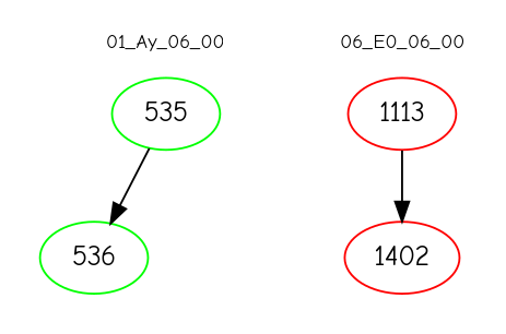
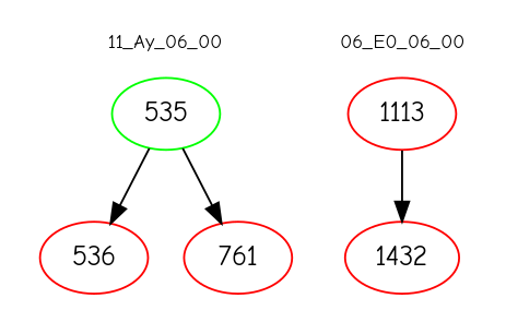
  digraph {
    fontname="Comic Neue"
    node [color=red fontname="Comic Neue"]
    edge [color=black fontname="Comic Neue"]
    n1 [color=green label=535]
-   n2 [color=green label=536]
+   n2 [label=536]
+   n3 [label=761]
    n4 [label=1113]
-   n5 [label=1402]
+   n5 [label=1432]
    subgraph cluster_1 {
      color=white
      fontsize=10
-     label="01_Ay_06_00"
+     label="11_Ay_06_00"
      n1
      n2
+     n3
    }
    subgraph cluster_2 {
      color=white
      fontsize=10
      label="06_E0_06_00"
      n4
      n5
    }
    n1 -> n2
+   n1 -> n3
    n4 -> n5
  }
